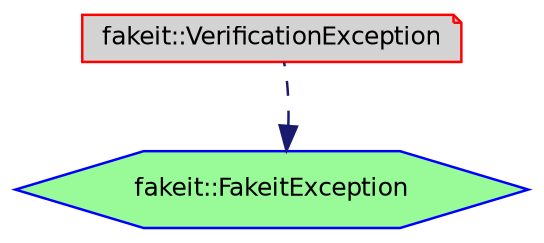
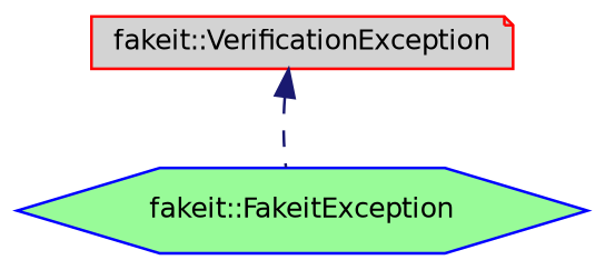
  digraph {
    node [fontname=Helvetica fontsize=10 style=filled]
    n1 [color=red fillcolor=lightgrey fontcolor=black height=0.2 label="fakeit::VerificationException" shape=note width=0.4]
    n2 [color=blue fillcolor=palegreen height=0.2 label="fakeit::FakeitException" shape=hexagon width=0.4]
-   n2 -> n1 [color=midnightblue dir=back fontname=Helvetica fontsize=10 labelfontname=Helvetica labelfontsize=10 style=dashed]
+   n1 -> n2 [color=midnightblue dir=back fontname=Helvetica fontsize=10 labelfontname=Helvetica labelfontsize=10 style=dashed]
  }
